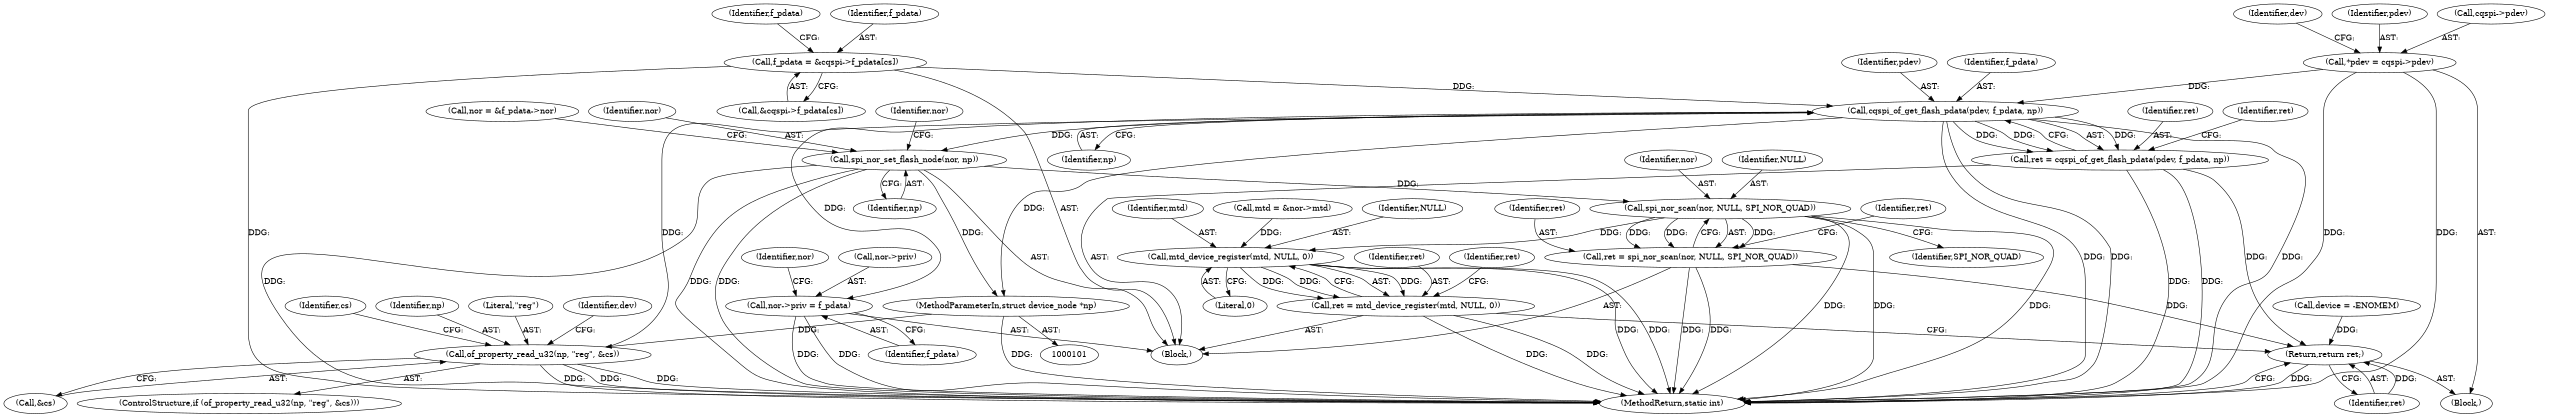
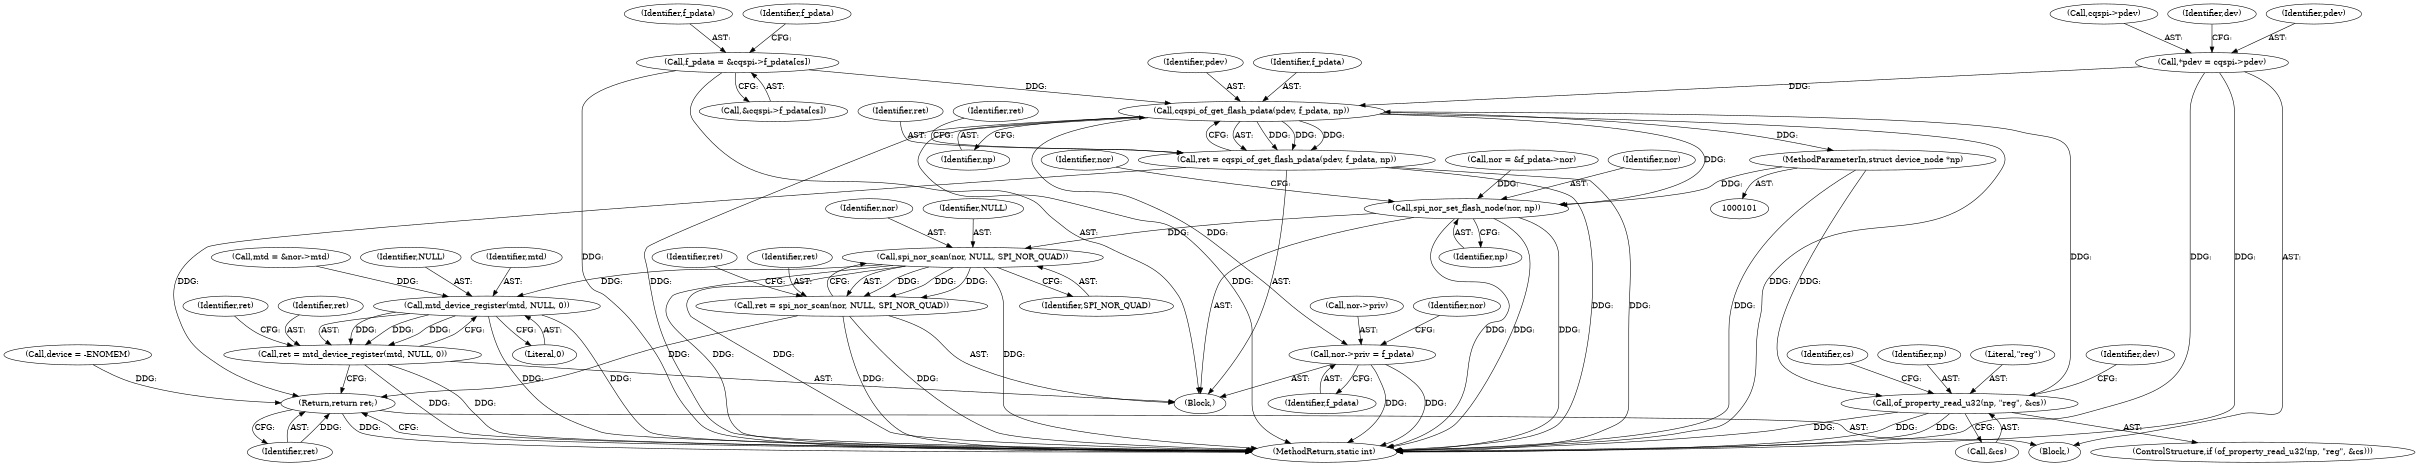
  digraph {
    n1 [label="(Call,cqspi_of_get_flash_pdata(pdev, f_pdata, np))"]
    n2 [label="(Call,ret = cqspi_of_get_flash_pdata(pdev, f_pdata, np))"]
    n3 [label="(Call,spi_nor_set_flash_node(nor, np))"]
    n4 [label="(Call,nor->priv = f_pdata)"]
    n5 [label="(Identifier,np)"]
    n6 [label="(MethodReturn,static int)"]
    n7 [label="(MethodParameterIn,struct device_node *np)"]
    n8 [label="(Block,)"]
    n9 [label="(Return,return ret;)"]
    n10 [label="(Call,spi_nor_scan(nor, NULL, SPI_NOR_QUAD))"]
    n11 [label="(Identifier,np)"]
    n12 [label="(Identifier,f_pdata)"]
    n13 [label="(Call,*pdev = cqspi->pdev)"]
    n14 [label="(Block,)"]
    n15 [label="(Call,cqspi->pdev)"]
    n16 [label="(Call,f_pdata = &cqspi->f_pdata[cs])"]
    n17 [label="(Call,&cqspi->f_pdata[cs])"]
    n18 [label="(Call,of_property_read_u32(np, \"reg\", &cs))"]
    n19 [label="(Call,&cs)"]
    n20 [label="(ControlStructure,if (of_property_read_u32(np, \"reg\", &cs)))"]
    1000101
    n22 [label="(Identifier,ret)"]
    n23 [label="(Call,ret = spi_nor_scan(nor, NULL, SPI_NOR_QUAD))"]
    n24 [label="(Call,mtd_device_register(mtd, NULL, 0))"]
    n25 [label="(Identifier,SPI_NOR_QUAD)"]
    n26 [label="(Call,ret = mtd_device_register(mtd, NULL, 0))"]
    n27 [label="(Literal,0)"]
    n28 [label="(Call,nor->priv)"]
    n29 [label="(Call,device = -ENOMEM)"]
    n30 [label="(Identifier,ret)"]
    n31 [label="(Identifier,NULL)"]
    n32 [label="(Identifier,dev)"]
    n33 [label="(Identifier,nor)"]
    n34 [label="(Identifier,ret)"]
    n35 [label="(Identifier,pdev)"]
    n36 [label="(Identifier,f_pdata)"]
    n37 [label="(Identifier,nor)"]
    n38 [label="(Identifier,NULL)"]
    n39 [label="(Identifier,ret)"]
    n40 [label="(Identifier,ret)"]
    n41 [label="(Call,nor = &f_pdata->nor)"]
    n42 [label="(Identifier,ret)"]
    n43 [label="(Identifier,f_pdata)"]
    n44 [label="(Identifier,f_pdata)"]
    n45 [label="(Literal,\"reg\")"]
    n46 [label="(Identifier,dev)"]
    n47 [label="(Identifier,pdev)"]
    n48 [label="(Identifier,nor)"]
    n49 [label="(Identifier,mtd)"]
    n50 [label="(Identifier,cs)"]
    n51 [label="(Identifier,np)"]
    n52 [label="(Identifier,ret)"]
    n53 [label="(Identifier,nor)"]
    n54 [label="(Call,mtd = &nor->mtd)"]
    n1 -> n2 [label="AST: "]
    n1 -> n2 [label="DDG: "]
    n1 -> n2 [label="DDG: "]
    n1 -> n2 [label="DDG: "]
    n1 -> n3 [label="DDG: "]
    n1 -> n4 [label="DDG: "]
    n1 -> n5 [label="CFG: "]
    n1 -> n6 [label="DDG: "]
    n1 -> n6 [label="DDG: "]
    n1 -> n6 [label="DDG: "]
    n1 -> n7 [label="DDG: "]
    n2 -> n1 [label="CFG: "]
    n2 -> n6 [label="DDG: "]
    n2 -> n6 [label="DDG: "]
    n2 -> n8 [label="AST: "]
    n2 -> n9 [label="DDG: "]
    n3 -> n6 [label="DDG: "]
    n3 -> n6 [label="DDG: "]
    n3 -> n6 [label="DDG: "]
    n3 -> n8 [label="AST: "]
    n3 -> n10 [label="DDG: "]
    n3 -> n11 [label="CFG: "]
    n4 -> n6 [label="DDG: "]
    n4 -> n6 [label="DDG: "]
    n4 -> n8 [label="AST: "]
    n4 -> n12 [label="CFG: "]
    n5 -> n1 [label="AST: "]
    n6 -> n9 [label="CFG: "]
-   n3 -> n7 [label="DDG: "]
+   n7 -> n3 [label="DDG: "]
    n7 -> n6 [label="DDG: "]
    n7 -> n18 [label="DDG: "]
    n7 -> 1000101 [label="AST: "]
    n9 -> n6 [label="DDG: "]
    n9 -> n14 [label="AST: "]
    n9 -> n22 [label="CFG: "]
    n10 -> n6 [label="DDG: "]
    n10 -> n6 [label="DDG: "]
    n10 -> n6 [label="DDG: "]
    n10 -> n23 [label="AST: "]
    n10 -> n23 [label="DDG: "]
    n10 -> n23 [label="DDG: "]
    n10 -> n23 [label="DDG: "]
    n10 -> n24 [label="DDG: "]
    n10 -> n25 [label="CFG: "]
    n11 -> n3 [label="AST: "]
    n12 -> n4 [label="AST: "]
    n13 -> n1 [label="DDG: "]
    n13 -> n6 [label="DDG: "]
    n13 -> n6 [label="DDG: "]
    n13 -> n14 [label="AST: "]
    n15 -> n13 [label="AST: "]
    n16 -> n1 [label="DDG: "]
    n16 -> n6 [label="DDG: "]
    n16 -> n8 [label="AST: "]
    n16 -> n17 [label="CFG: "]
    n17 -> n16 [label="AST: "]
    n18 -> n1 [label="DDG: "]
    n18 -> n6 [label="DDG: "]
    n18 -> n6 [label="DDG: "]
    n18 -> n6 [label="DDG: "]
    n18 -> n19 [label="CFG: "]
    n18 -> n20 [label="AST: "]
    n19 -> n18 [label="AST: "]
    n22 -> n9 [label="AST: "]
    n22 -> n9 [label="DDG: "]
    n23 -> n6 [label="DDG: "]
    n23 -> n6 [label="DDG: "]
    n23 -> n8 [label="AST: "]
    n23 -> n9 [label="DDG: "]
    n23 -> n10 [label="CFG: "]
    n24 -> n6 [label="DDG: "]
    n24 -> n6 [label="DDG: "]
    n24 -> n26 [label="AST: "]
    n24 -> n26 [label="DDG: "]
    n24 -> n26 [label="DDG: "]
    n24 -> n26 [label="DDG: "]
    n24 -> n27 [label="CFG: "]
+   n25 -> n10 [label="AST: "]
    n26 -> n6 [label="DDG: "]
    n26 -> n6 [label="DDG: "]
    n26 -> n8 [label="AST: "]
    n26 -> n9 [label="CFG: "]
    n26 -> n24 [label="CFG: "]
    n27 -> n24 [label="AST: "]
    n28 -> n4 [label="AST: "]
    n29 -> n9 [label="DDG: "]
    n30 -> n23 [label="CFG: "]
    n31 -> n10 [label="AST: "]
    n32 -> n13 [label="CFG: "]
    n33 -> n3 [label="CFG: "]
    n34 -> n2 [label="AST: "]
    n35 -> n1 [label="AST: "]
    n36 -> n16 [label="CFG: "]
    n37 -> n10 [label="AST: "]
    n38 -> n24 [label="AST: "]
    n39 -> n2 [label="CFG: "]
    n40 -> n26 [label="CFG: "]
-   n41 -> n3 [label="CFG: "]
+   n41 -> n3 [label="DDG: "]
    n42 -> n26 [label="AST: "]
    n43 -> n16 [label="AST: "]
    n44 -> n1 [label="AST: "]
    n45 -> n18 [label="AST: "]
    n46 -> n18 [label="CFG: "]
    n47 -> n13 [label="AST: "]
    n48 -> n3 [label="AST: "]
    n49 -> n24 [label="AST: "]
    n50 -> n18 [label="CFG: "]
    n51 -> n18 [label="AST: "]
    n52 -> n23 [label="AST: "]
    n53 -> n4 [label="CFG: "]
    n54 -> n24 [label="DDG: "]
  }
